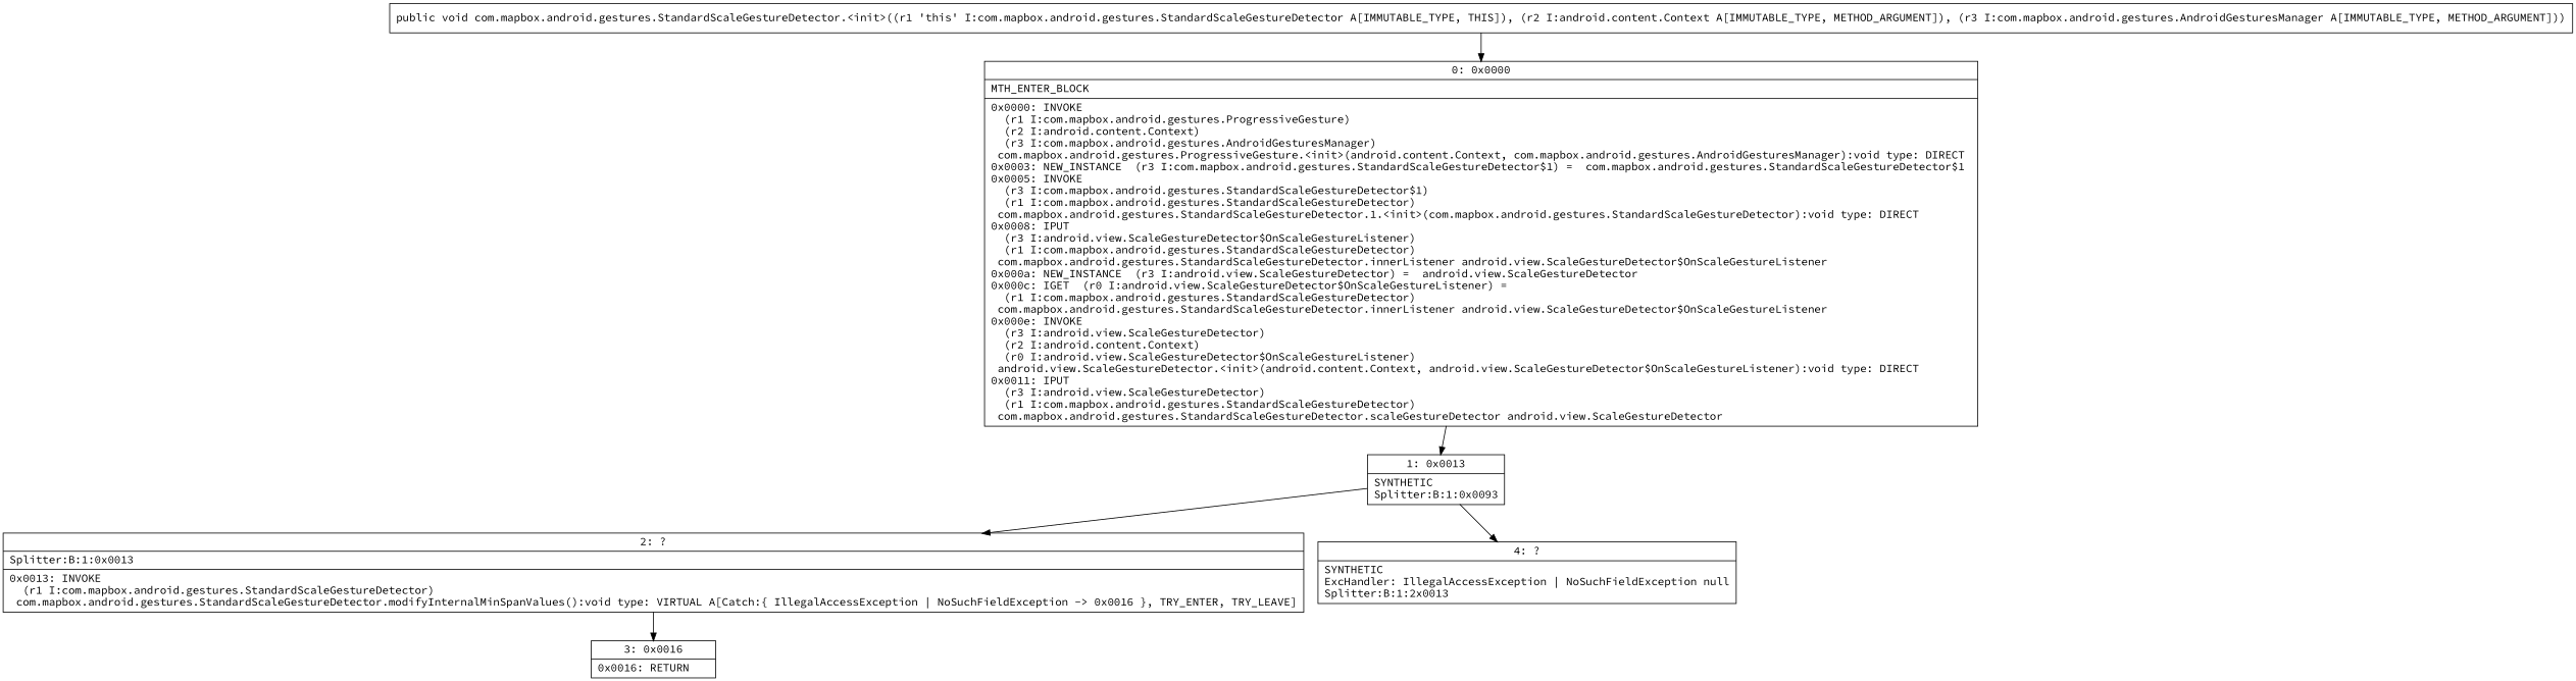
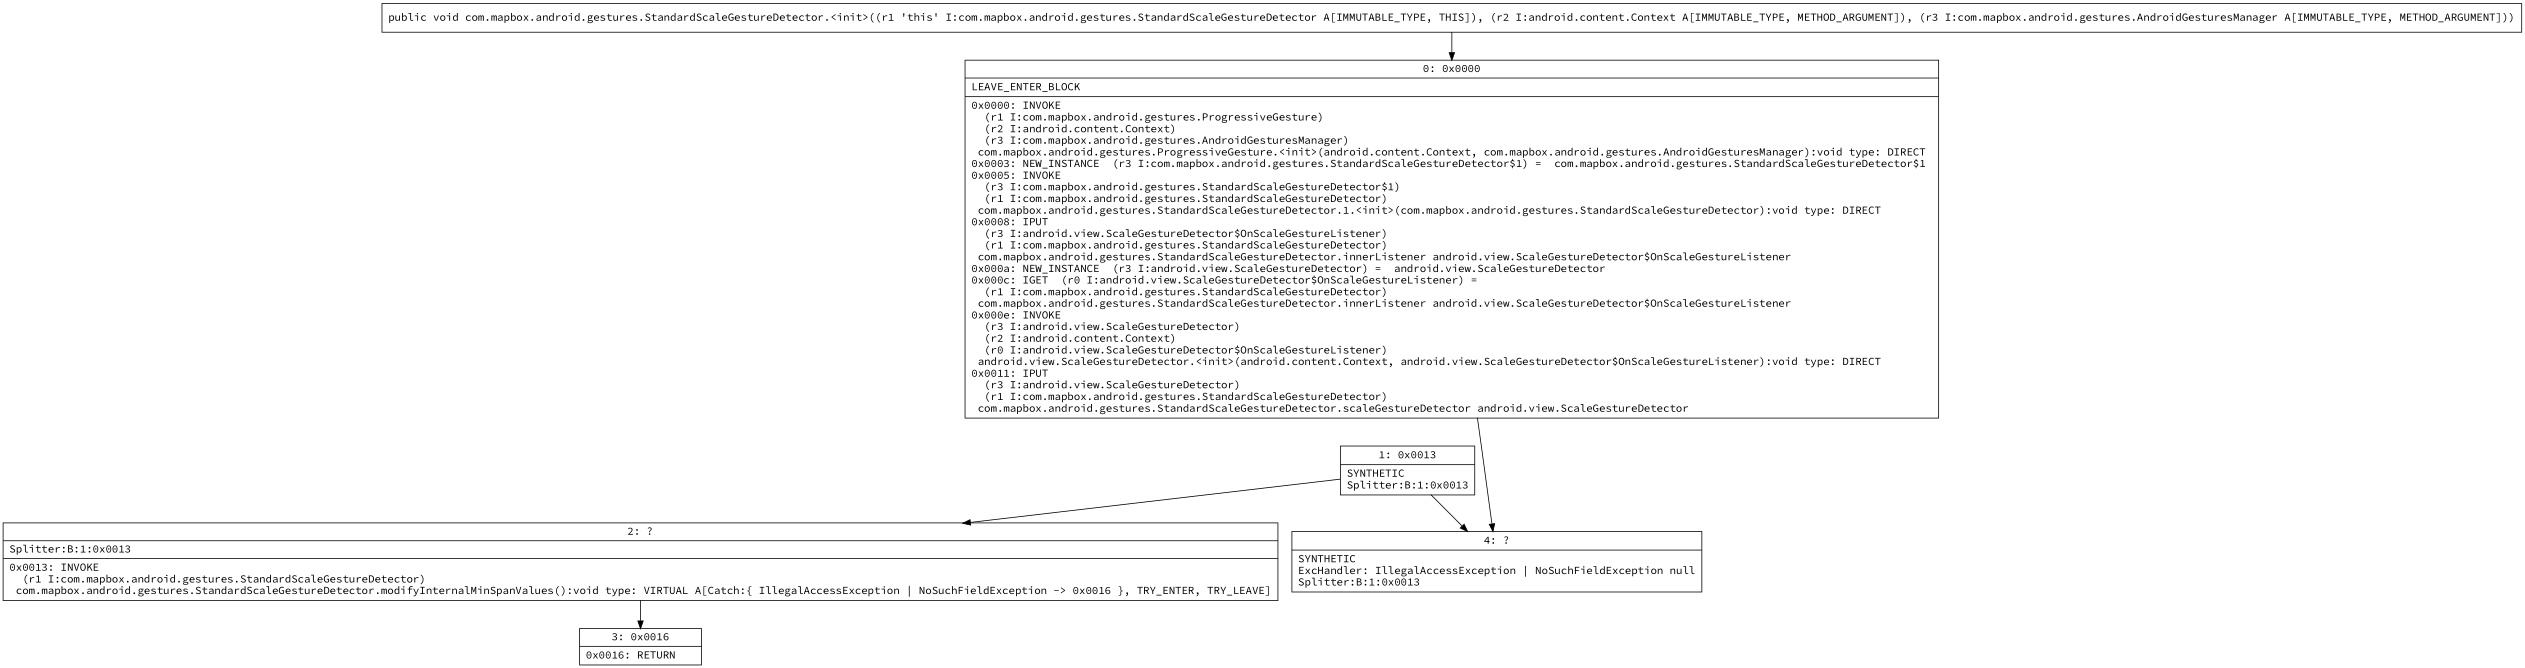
  digraph {
    fontname="Source Code Pro"
    node [fontname="Source Code Pro" shape=record]
    edge [fontname="Source Code Pro"]
-   n1 [label="{0\:\ 0x0000|MTH_ENTER_BLOCK\l|0x0000: INVOKE  \l  (r1 I:com.mapbox.android.gestures.ProgressiveGesture)\l  (r2 I:android.content.Context)\l  (r3 I:com.mapbox.android.gestures.AndroidGesturesManager)\l com.mapbox.android.gestures.ProgressiveGesture.\<init\>(android.content.Context, com.mapbox.android.gestures.AndroidGesturesManager):void type: DIRECT \l0x0003: NEW_INSTANCE  (r3 I:com.mapbox.android.gestures.StandardScaleGestureDetector$1) =  com.mapbox.android.gestures.StandardScaleGestureDetector$1 \l0x0005: INVOKE  \l  (r3 I:com.mapbox.android.gestures.StandardScaleGestureDetector$1)\l  (r1 I:com.mapbox.android.gestures.StandardScaleGestureDetector)\l com.mapbox.android.gestures.StandardScaleGestureDetector.1.\<init\>(com.mapbox.android.gestures.StandardScaleGestureDetector):void type: DIRECT \l0x0008: IPUT  \l  (r3 I:android.view.ScaleGestureDetector$OnScaleGestureListener)\l  (r1 I:com.mapbox.android.gestures.StandardScaleGestureDetector)\l com.mapbox.android.gestures.StandardScaleGestureDetector.innerListener android.view.ScaleGestureDetector$OnScaleGestureListener \l0x000a: NEW_INSTANCE  (r3 I:android.view.ScaleGestureDetector) =  android.view.ScaleGestureDetector \l0x000c: IGET  (r0 I:android.view.ScaleGestureDetector$OnScaleGestureListener) = \l  (r1 I:com.mapbox.android.gestures.StandardScaleGestureDetector)\l com.mapbox.android.gestures.StandardScaleGestureDetector.innerListener android.view.ScaleGestureDetector$OnScaleGestureListener \l0x000e: INVOKE  \l  (r3 I:android.view.ScaleGestureDetector)\l  (r2 I:android.content.Context)\l  (r0 I:android.view.ScaleGestureDetector$OnScaleGestureListener)\l android.view.ScaleGestureDetector.\<init\>(android.content.Context, android.view.ScaleGestureDetector$OnScaleGestureListener):void type: DIRECT \l0x0011: IPUT  \l  (r3 I:android.view.ScaleGestureDetector)\l  (r1 I:com.mapbox.android.gestures.StandardScaleGestureDetector)\l com.mapbox.android.gestures.StandardScaleGestureDetector.scaleGestureDetector android.view.ScaleGestureDetector \l}"]
-   n2 [label="{1\:\ 0x0013|SYNTHETIC\lSplitter:B:1:0x0093\l}"]
+   n1 [label="{0\:\ 0x0000|LEAVE_ENTER_BLOCK\l|0x0000: INVOKE  \l  (r1 I:com.mapbox.android.gestures.ProgressiveGesture)\l  (r2 I:android.content.Context)\l  (r3 I:com.mapbox.android.gestures.AndroidGesturesManager)\l com.mapbox.android.gestures.ProgressiveGesture.\<init\>(android.content.Context, com.mapbox.android.gestures.AndroidGesturesManager):void type: DIRECT \l0x0003: NEW_INSTANCE  (r3 I:com.mapbox.android.gestures.StandardScaleGestureDetector$1) =  com.mapbox.android.gestures.StandardScaleGestureDetector$1 \l0x0005: INVOKE  \l  (r3 I:com.mapbox.android.gestures.StandardScaleGestureDetector$1)\l  (r1 I:com.mapbox.android.gestures.StandardScaleGestureDetector)\l com.mapbox.android.gestures.StandardScaleGestureDetector.1.\<init\>(com.mapbox.android.gestures.StandardScaleGestureDetector):void type: DIRECT \l0x0008: IPUT  \l  (r3 I:android.view.ScaleGestureDetector$OnScaleGestureListener)\l  (r1 I:com.mapbox.android.gestures.StandardScaleGestureDetector)\l com.mapbox.android.gestures.StandardScaleGestureDetector.innerListener android.view.ScaleGestureDetector$OnScaleGestureListener \l0x000a: NEW_INSTANCE  (r3 I:android.view.ScaleGestureDetector) =  android.view.ScaleGestureDetector \l0x000c: IGET  (r0 I:android.view.ScaleGestureDetector$OnScaleGestureListener) = \l  (r1 I:com.mapbox.android.gestures.StandardScaleGestureDetector)\l com.mapbox.android.gestures.StandardScaleGestureDetector.innerListener android.view.ScaleGestureDetector$OnScaleGestureListener \l0x000e: INVOKE  \l  (r3 I:android.view.ScaleGestureDetector)\l  (r2 I:android.content.Context)\l  (r0 I:android.view.ScaleGestureDetector$OnScaleGestureListener)\l android.view.ScaleGestureDetector.\<init\>(android.content.Context, android.view.ScaleGestureDetector$OnScaleGestureListener):void type: DIRECT \l0x0011: IPUT  \l  (r3 I:android.view.ScaleGestureDetector)\l  (r1 I:com.mapbox.android.gestures.StandardScaleGestureDetector)\l com.mapbox.android.gestures.StandardScaleGestureDetector.scaleGestureDetector android.view.ScaleGestureDetector \l}"]
+   n2 [label="{1\:\ 0x0013|SYNTHETIC\lSplitter:B:1:0x0013\l}"]
    n3 [label="{2\:\ ?|Splitter:B:1:0x0013\l|0x0013: INVOKE  \l  (r1 I:com.mapbox.android.gestures.StandardScaleGestureDetector)\l com.mapbox.android.gestures.StandardScaleGestureDetector.modifyInternalMinSpanValues():void type: VIRTUAL A[Catch:\{ IllegalAccessException \| NoSuchFieldException \-\> 0x0016 \}, TRY_ENTER, TRY_LEAVE]\l}"]
-   n4 [label="{4\:\ ?|SYNTHETIC\lExcHandler: IllegalAccessException \| NoSuchFieldException null\lSplitter:B:1:2x0013\l}"]
+   n4 [label="{4\:\ ?|SYNTHETIC\lExcHandler: IllegalAccessException \| NoSuchFieldException null\lSplitter:B:1:0x0013\l}"]
    n5 [label="{3\:\ 0x0016|0x0016: RETURN   \l}"]
    n6 [label="{public void com.mapbox.android.gestures.StandardScaleGestureDetector.\<init\>((r1 'this' I:com.mapbox.android.gestures.StandardScaleGestureDetector A[IMMUTABLE_TYPE, THIS]), (r2 I:android.content.Context A[IMMUTABLE_TYPE, METHOD_ARGUMENT]), (r3 I:com.mapbox.android.gestures.AndroidGesturesManager A[IMMUTABLE_TYPE, METHOD_ARGUMENT])) }"]
-   n1 -> n2
+   n1 -> n4
    n2 -> n3
    n2 -> n4
    n3 -> n5
    n6 -> n1
  }
